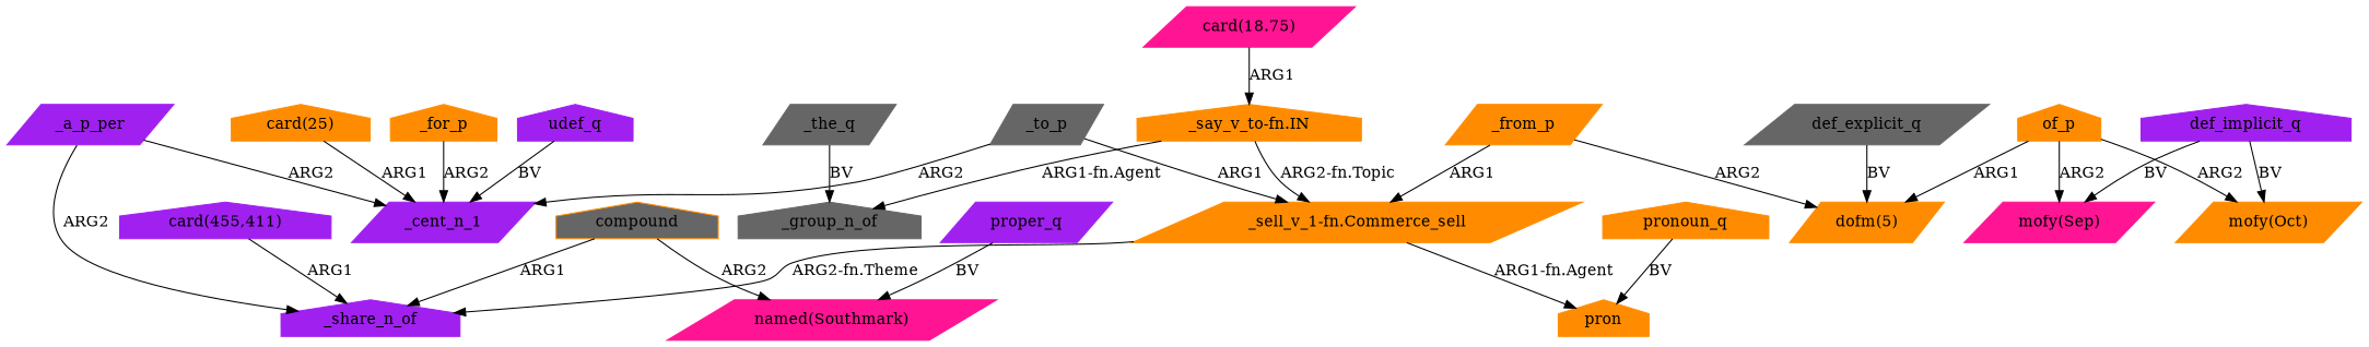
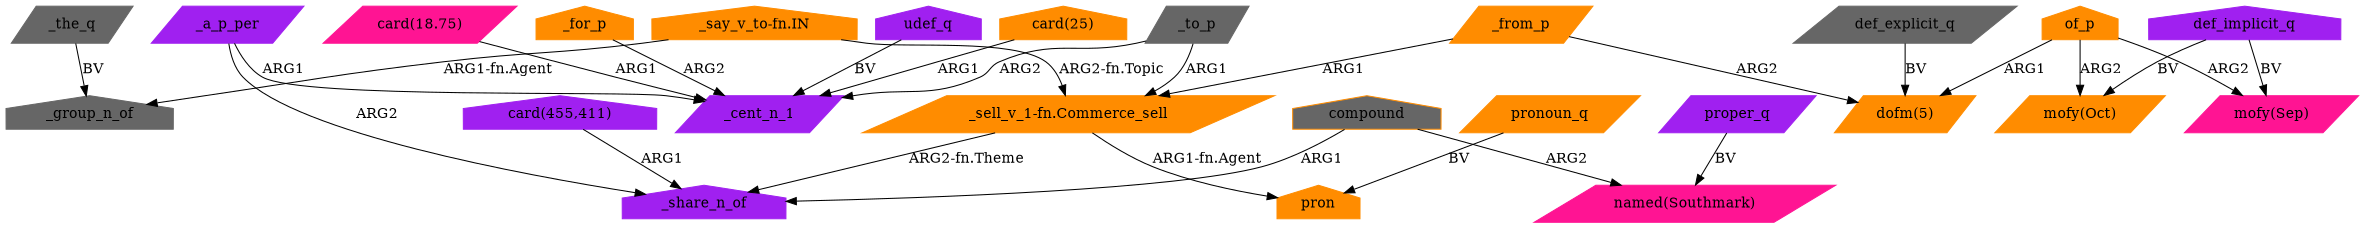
  digraph {
    node [color=darkorange shape=parallelogram style=filled]
    "_say_v_to-fn.IN" [shape=house]
    _group_n_of [color=gray40 shape=house]
    "_sell_v_1-fn.Commerce_sell"
    _share_n_of [color=purple shape=house]
    pron [shape=house]
    _to_p [color=gray40]
    _cent_n_1 [color=purple]
    def_implicit_q [color=purple shape=house]
    "mofy(Oct)"
    "mofy(Sep)" [color=deeppink]
    n11 [color=purple label="card(455,411)" shape=house]
    _for_p [shape=house]
    def_explicit_q [color=gray40]
    "dofm(5)"
    _a_p_per [color=purple]
    of_p [shape=house]
    _from_p
    _the_q [color=gray40]
    udef_q [color=purple shape=house]
    proper_q [color=purple]
    "named(Southmark)" [color=deeppink]
-   pronoun_q [shape=house]
+   pronoun_q
    compound [fillcolor=gray40 shape=house]
    "card(25)" [shape=house]
    "card(18.75)" [color=deeppink]
    "_say_v_to-fn.IN" -> _group_n_of [label="ARG1-fn.Agent"]
    "_say_v_to-fn.IN" -> "_sell_v_1-fn.Commerce_sell" [label="ARG2-fn.Topic"]
    "_sell_v_1-fn.Commerce_sell" -> _share_n_of [label="ARG2-fn.Theme"]
    "_sell_v_1-fn.Commerce_sell" -> pron [label="ARG1-fn.Agent"]
    _to_p -> "_sell_v_1-fn.Commerce_sell" [label=ARG1]
    _to_p -> _cent_n_1 [label=ARG2]
    def_implicit_q -> "mofy(Oct)" [label=BV]
    def_implicit_q -> "mofy(Sep)" [label=BV]
    n11 -> _share_n_of [label=ARG1]
    _for_p -> _cent_n_1 [label=ARG2]
    def_explicit_q -> "dofm(5)" [label=BV]
    _a_p_per -> _share_n_of [label=ARG2]
-   _a_p_per -> _cent_n_1 [label=ARG2]
+   _a_p_per -> _cent_n_1 [label=ARG1]
    of_p -> "mofy(Oct)" [label=ARG2]
    of_p -> "mofy(Sep)" [label=ARG2]
    of_p -> "dofm(5)" [label=ARG1]
    _from_p -> "_sell_v_1-fn.Commerce_sell" [label=ARG1]
    _from_p -> "dofm(5)" [label=ARG2]
    _the_q -> _group_n_of [label=BV]
    udef_q -> _cent_n_1 [label=BV]
    proper_q -> "named(Southmark)" [label=BV]
    pronoun_q -> pron [label=BV]
    compound -> _share_n_of [label=ARG1]
    compound -> "named(Southmark)" [label=ARG2]
    "card(25)" -> _cent_n_1 [label=ARG1]
-   "card(18.75)" -> "_say_v_to-fn.IN" [label=ARG1]
+   "card(18.75)" -> _cent_n_1 [label=ARG1]
  }
